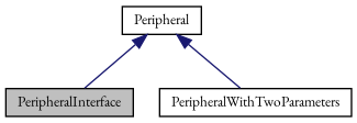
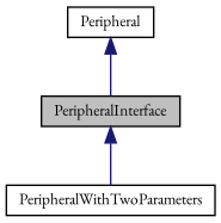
  digraph {
    fontname="EB Garamond"
    node [color=black fillcolor=white fontname="EB Garamond" fontsize=10 shape=record style=filled]
    edge [color=midnightblue dir=back fontname="EB Garamond" fontsize=10 labelfontname=Helvetica labelfontsize=10 style=solid]
    n1 [fillcolor=grey75 fontcolor=black height=0.2 label=PeripheralInterface width=0.4]
    n2 [height=0.2 label=PeripheralWithTwoParameters width=0.4]
    n3 [height=0.2 label=Peripheral width=0.4]
-   n3 -> n2
+   n1 -> n2
    n3 -> n1
  }
